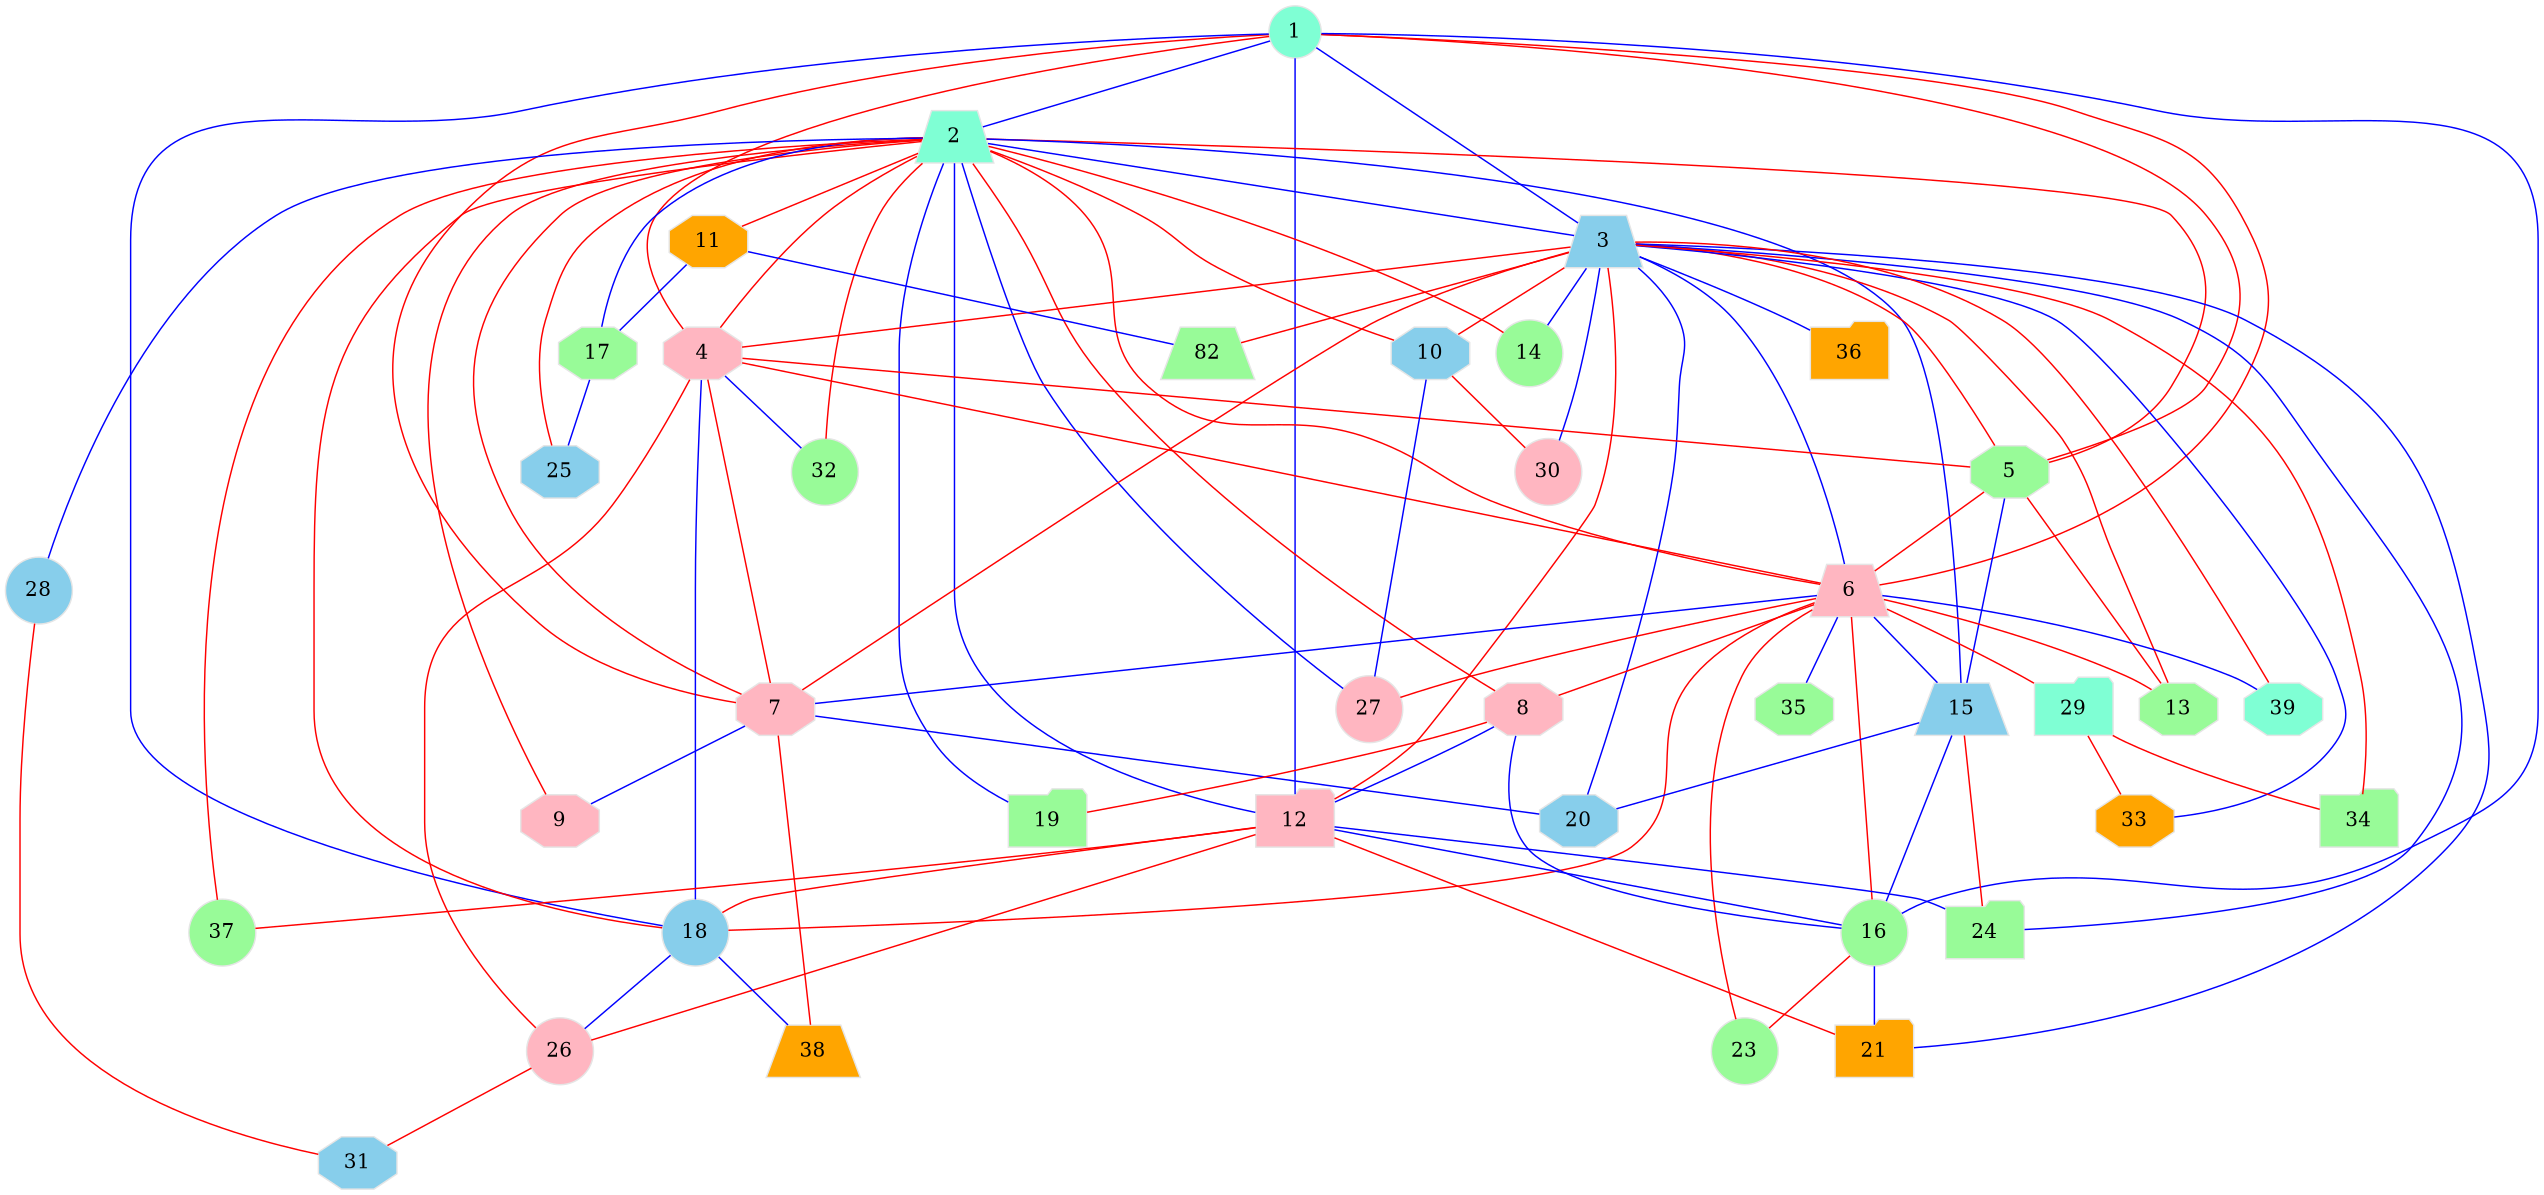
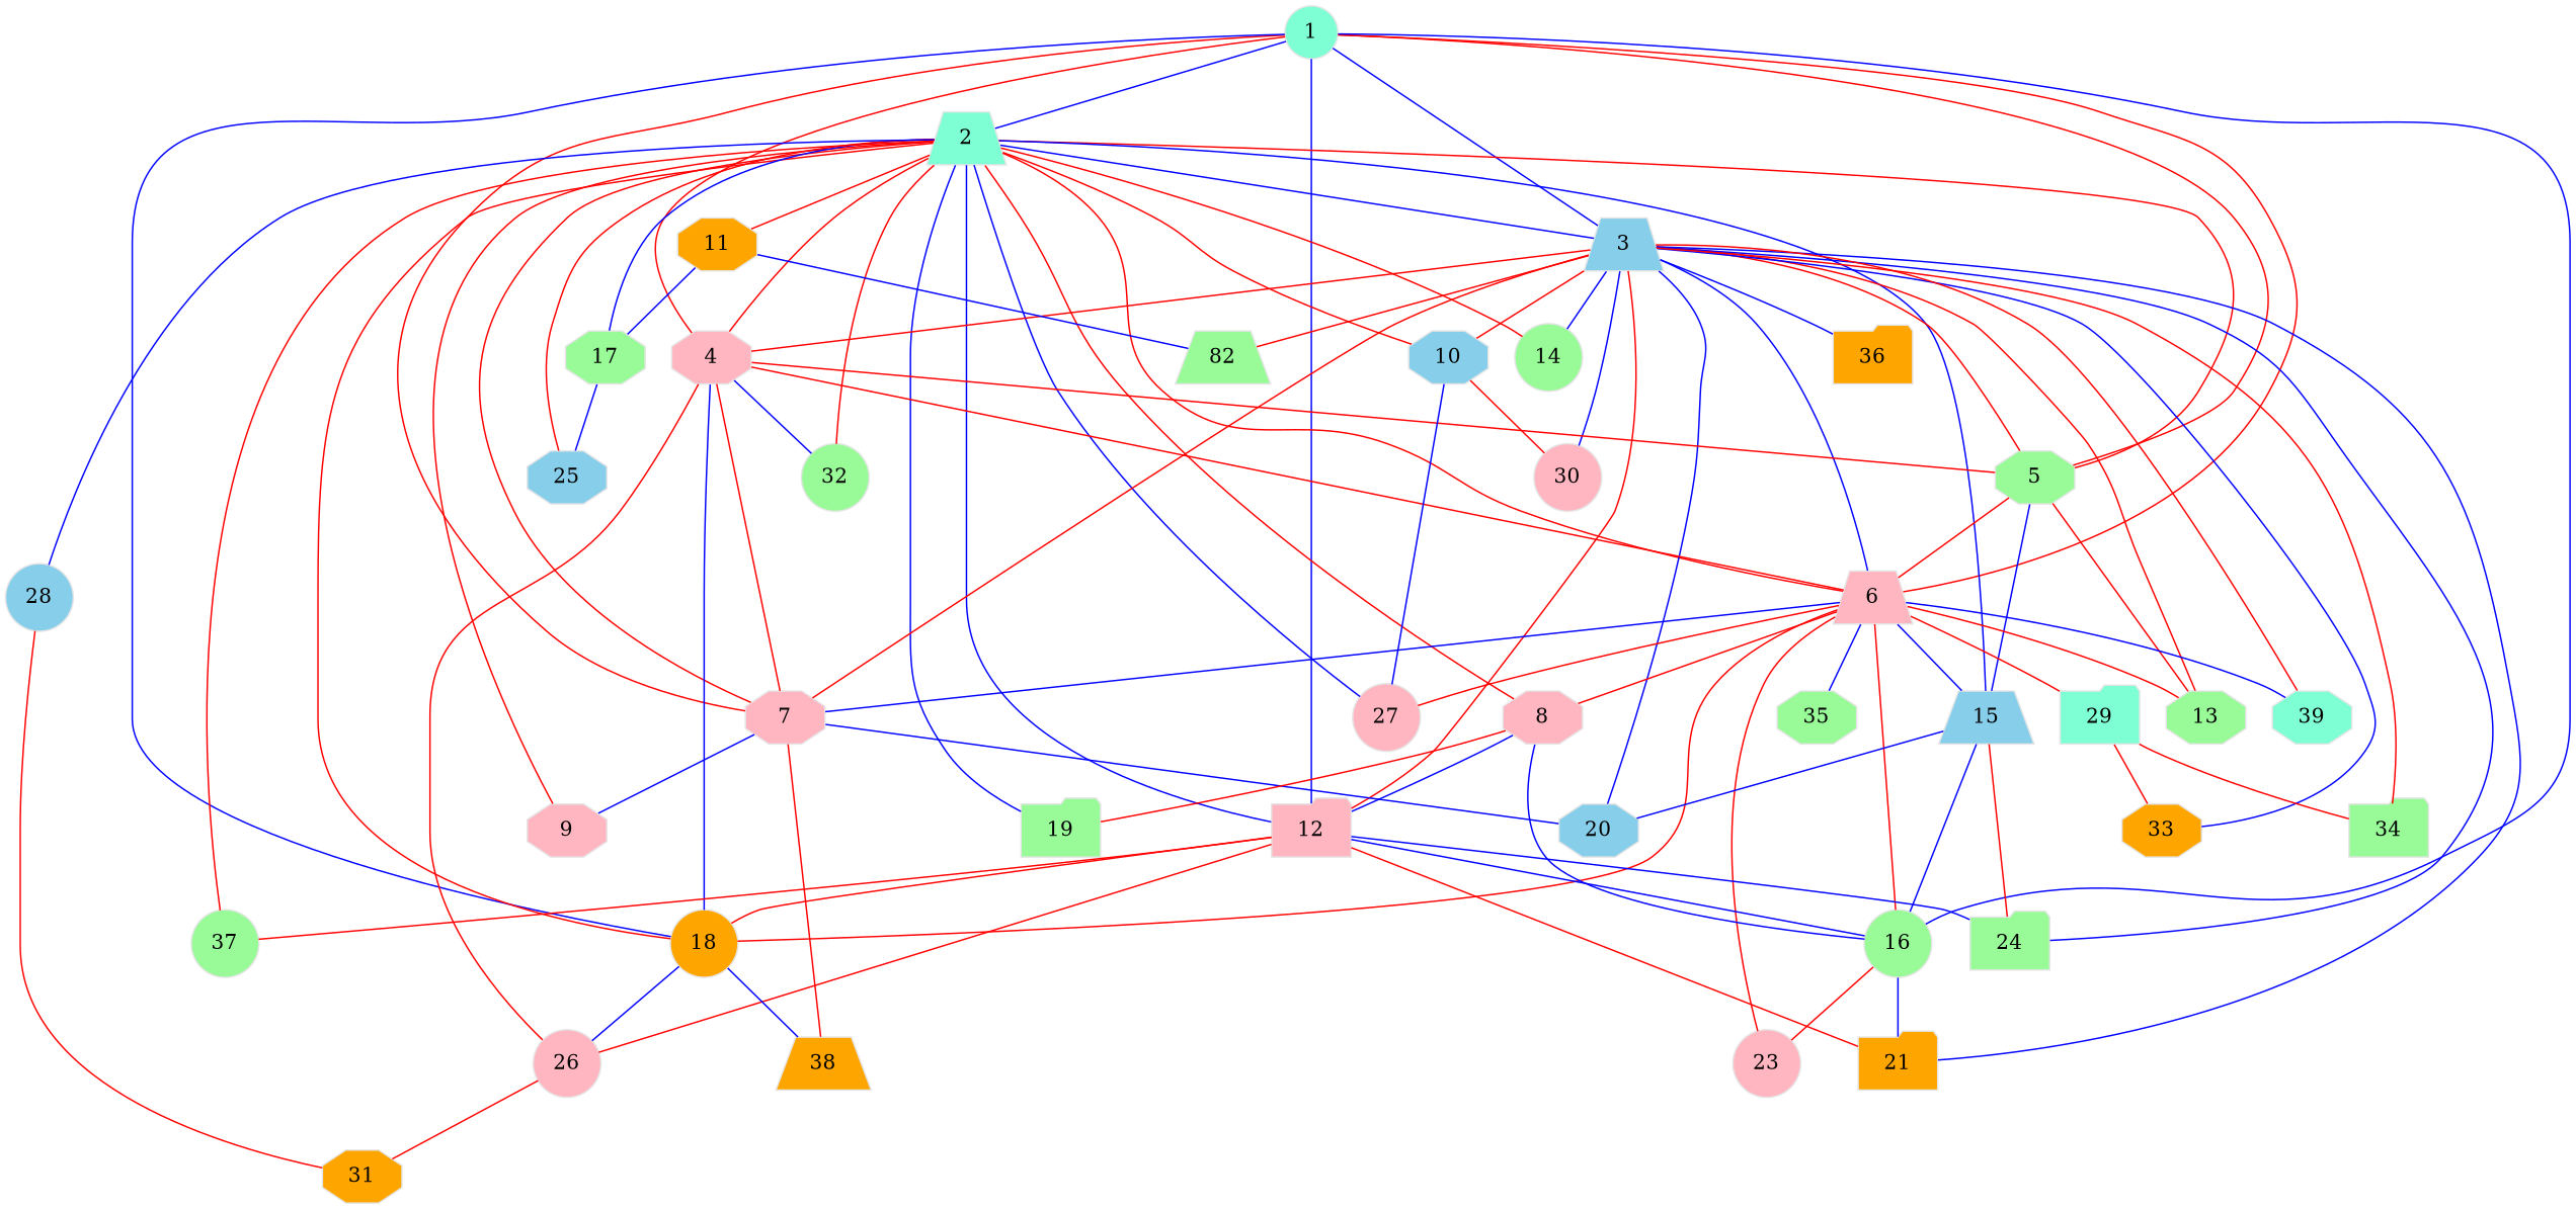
  graph {
    node [color=gray90 fillcolor=palegreen shape=octagon style=filled]
    edge [color=red weight=1.0]
    1 [fillcolor=aquamarine shape=circle]
    2 [fillcolor=aquamarine shape=trapezium]
    3 [fillcolor=skyblue shape=trapezium]
    4 [fillcolor=lightpink]
    5
    6 [fillcolor=lightpink shape=trapezium]
    7 [fillcolor=lightpink]
    12 [fillcolor=lightpink shape=folder]
    16 [shape=circle]
-   18 [fillcolor=skyblue shape=circle]
+   18 [fillcolor=orange shape=circle]
    8 [fillcolor=lightpink]
    9 [fillcolor=lightpink]
    10 [fillcolor=skyblue]
    11 [fillcolor=orange]
    14 [shape=circle]
    15 [fillcolor=skyblue shape=trapezium]
    17
    19 [shape=folder]
    25 [fillcolor=skyblue]
    27 [fillcolor=lightpink shape=circle]
    28 [fillcolor=skyblue shape=circle]
    32 [shape=circle]
    37 [shape=circle]
    13
    20 [fillcolor=skyblue]
    21 [fillcolor=orange shape=folder]
    n27 [label=82 shape=trapezium]
    24 [shape=folder]
    30 [fillcolor=lightpink shape=circle]
    33 [fillcolor=orange]
    34 [shape=folder]
    36 [fillcolor=orange shape=folder]
    39 [fillcolor=aquamarine]
    26 [fillcolor=lightpink shape=circle]
-   23 [shape=circle]
+   23 [fillcolor=lightpink shape=circle]
    29 [fillcolor=aquamarine shape=folder]
    35
    38 [fillcolor=orange shape=trapezium]
-   31 [fillcolor=skyblue]
+   31 [fillcolor=orange]
    1 -- 2 [color=blue weight=4.0]
    1 -- 3 [color=blue weight=3.0]
    1 -- 4 [weight=4.0]
    1 -- 5 [weight=2.0]
    1 -- 6 [weight=3.0]
    1 -- 7 [weight=2.0]
    1 -- 12 [color=blue weight=7.0]
    1 -- 16 [color=blue weight=4.0]
    1 -- 18 [color=blue weight=3.0]
    2 -- 3 [color=blue weight=2.0]
    2 -- 4 [weight=4.0]
    2 -- 5 [weight=2.0]
    2 -- 6 [weight=2.0]
    2 -- 7 [weight=2.0]
    2 -- 12 [color=blue weight=3.0]
    2 -- 18 [weight=3.0]
    2 -- 8 [weight=2.0]
    2 -- 9
    2 -- 10
    2 -- 11
    2 -- 14
    2 -- 15 [color=blue]
    2 -- 17 [color=blue]
    2 -- 19 [color=blue]
    2 -- 25
    2 -- 27 [color=blue weight=2.0]
    2 -- 28 [color=blue]
    2 -- 32
    2 -- 37
    3 -- 4 [weight=2.0]
    3 -- 5
    3 -- 6 [color=blue]
    3 -- 7
    3 -- 12
    3 -- 10
    3 -- 14 [color=blue]
    3 -- 13
    3 -- 20 [color=blue]
    3 -- 21 [color=blue]
    3 -- n27
    3 -- 24 [color=blue]
    3 -- 30 [color=blue]
    3 -- 33 [color=blue]
    3 -- 34
    3 -- 36 [color=blue]
    3 -- 39
    4 -- 5 [weight=3.0]
    4 -- 6 [weight=2.0]
    4 -- 7 [weight=3.0]
    4 -- 18 [color=blue weight=11.0]
    4 -- 32 [color=blue]
    4 -- 26
    5 -- 6
    5 -- 15 [color=blue weight=6.0]
    5 -- 13
    6 -- 7 [color=blue]
    6 -- 16 [weight=3.0]
    6 -- 18 [weight=2.0]
    6 -- 8
    6 -- 15 [color=blue weight=2.0]
    6 -- 27
    6 -- 13 [weight=2.0]
    6 -- 39 [color=blue]
    6 -- 23
    6 -- 29
    6 -- 35 [color=blue]
    7 -- 9 [color=blue]
    7 -- 20 [color=blue]
    7 -- 38
    12 -- 16 [color=blue]
    12 -- 18
    12 -- 37
    12 -- 21
    12 -- 24 [color=blue]
    12 -- 26
    16 -- 21 [color=blue]
    16 -- 23
    18 -- 26 [color=blue]
    18 -- 38 [color=blue]
    8 -- 12 [color=blue]
    8 -- 16 [color=blue]
    8 -- 19
    10 -- 27 [color=blue]
    10 -- 30
    11 -- 17 [color=blue]
    11 -- n27 [color=blue]
    15 -- 16 [color=blue]
    15 -- 20 [color=blue]
    15 -- 24
    17 -- 25 [color=blue]
    28 -- 31
    26 -- 31
    29 -- 33
    29 -- 34
  }
